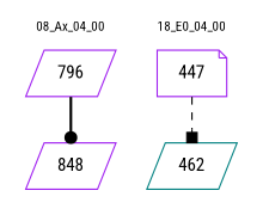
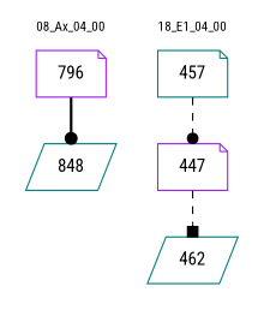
  digraph {
    fontname="Roboto Condensed"
    node [color=purple fontname="Roboto Condensed" shape=parallelogram]
    edge [arrowhead=dot color=black fontname="Roboto Condensed" style=dashed]
-   n1 [label=796]
-   n2 [label=848]
+   n1 [label=796 shape=note]
+   n2 [color=teal label=848]
+   n3 [color=teal label=457 shape=note]
    n4 [label=447 shape=note]
    n5 [color=teal label=462]
    subgraph cluster_1 {
      color=white
      fontsize=10
      label="08_Ax_04_00"
      n1
      n2
    }
    subgraph cluster_2 {
      color=white
      fontsize=10
-     label="18_E0_04_00"
+     label="18_E1_04_00"
+     n3
      n4
      n5
    }
    n1 -> n2 [style=bold]
+   n3 -> n4
    n4 -> n5 [arrowhead=box]
  }
